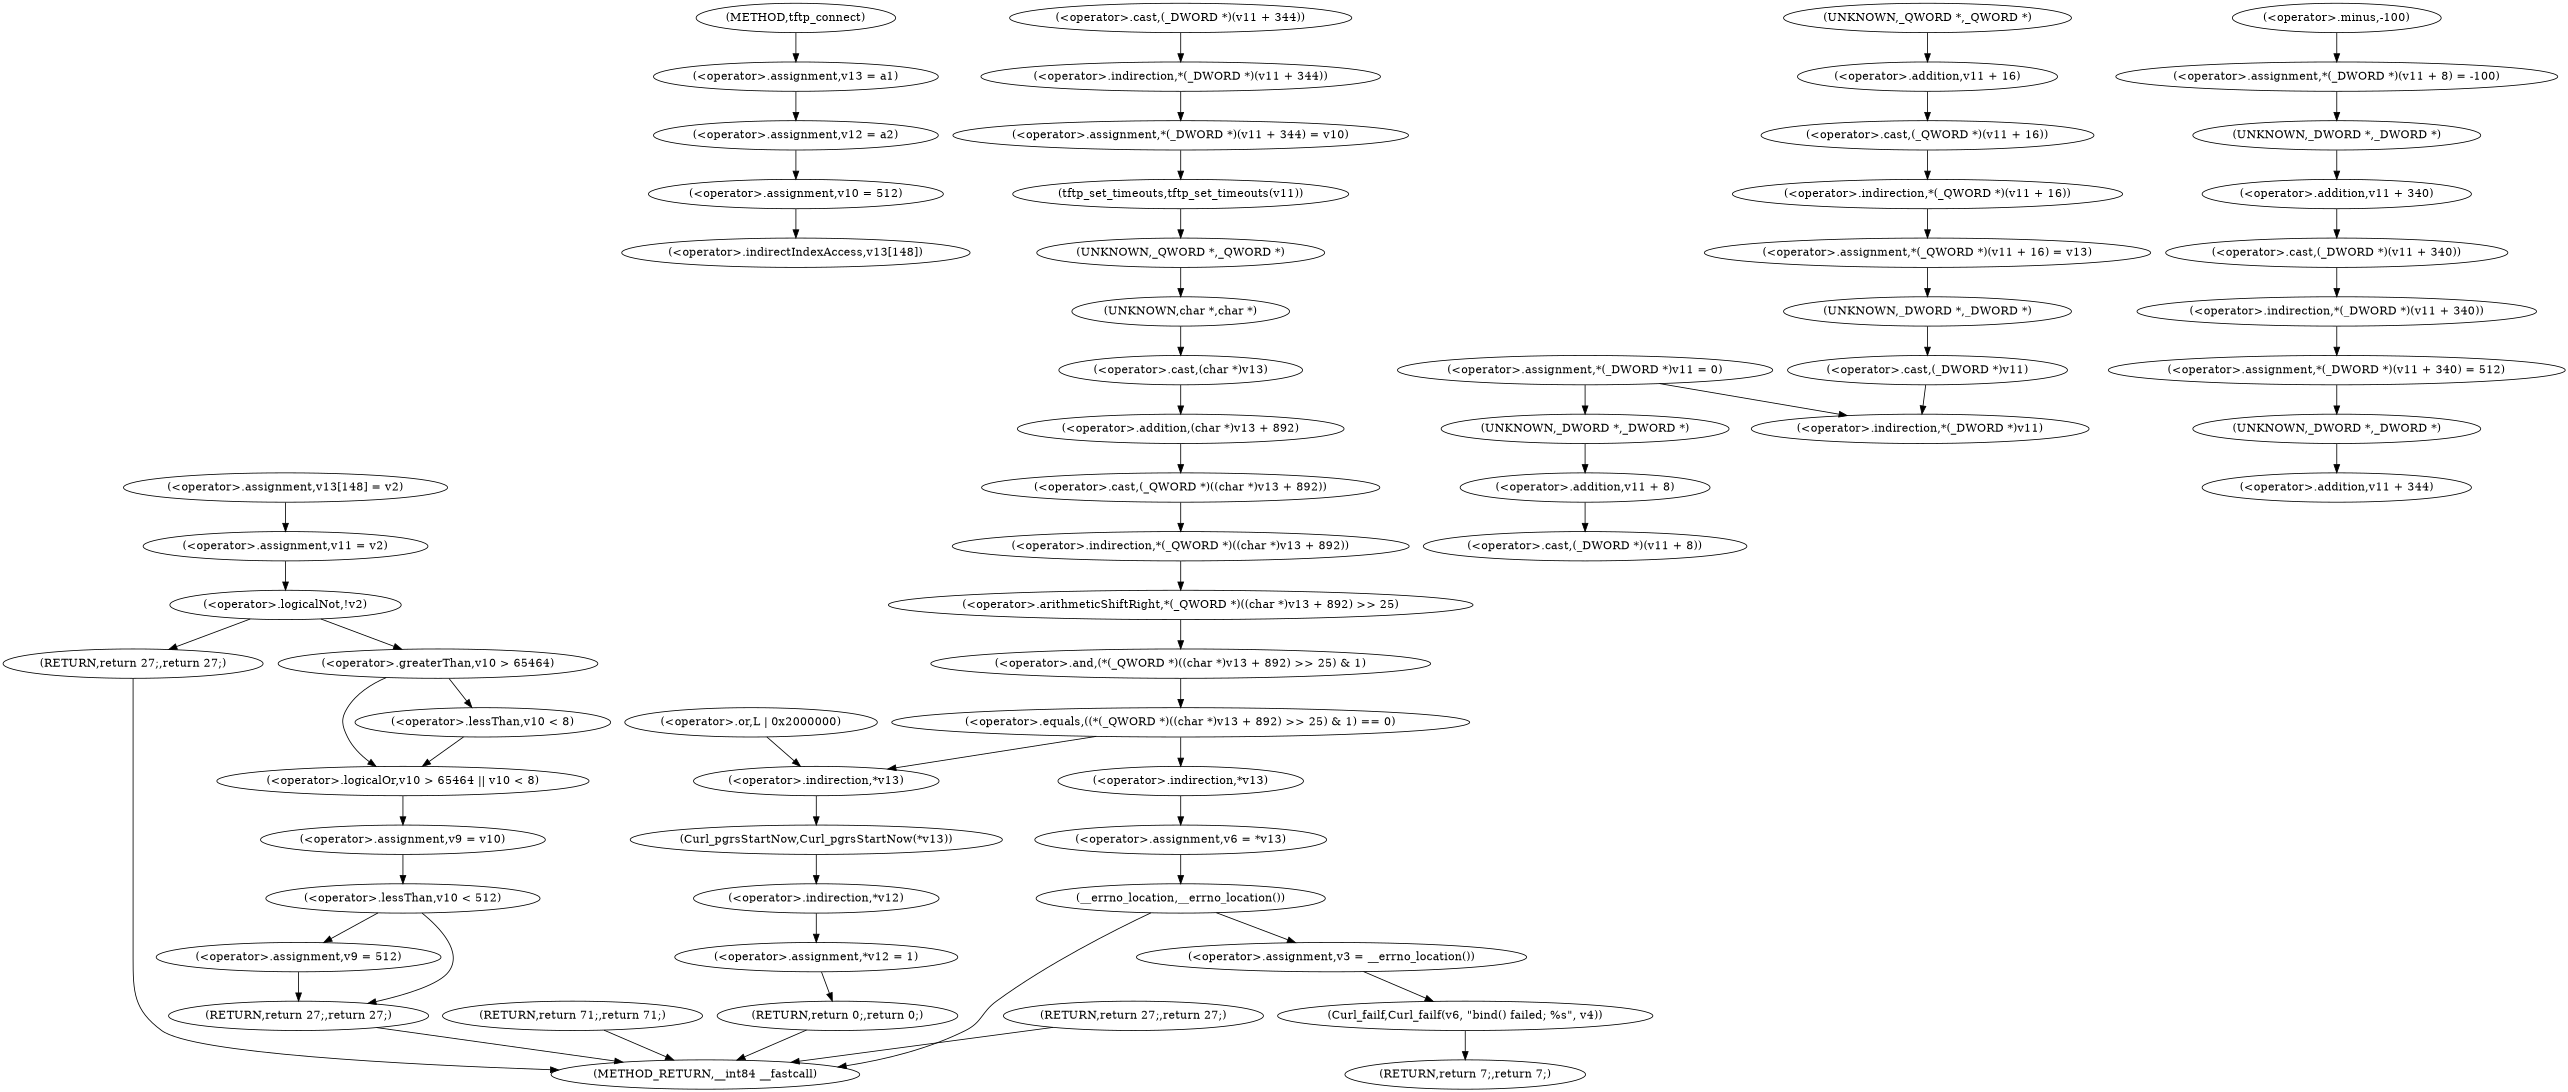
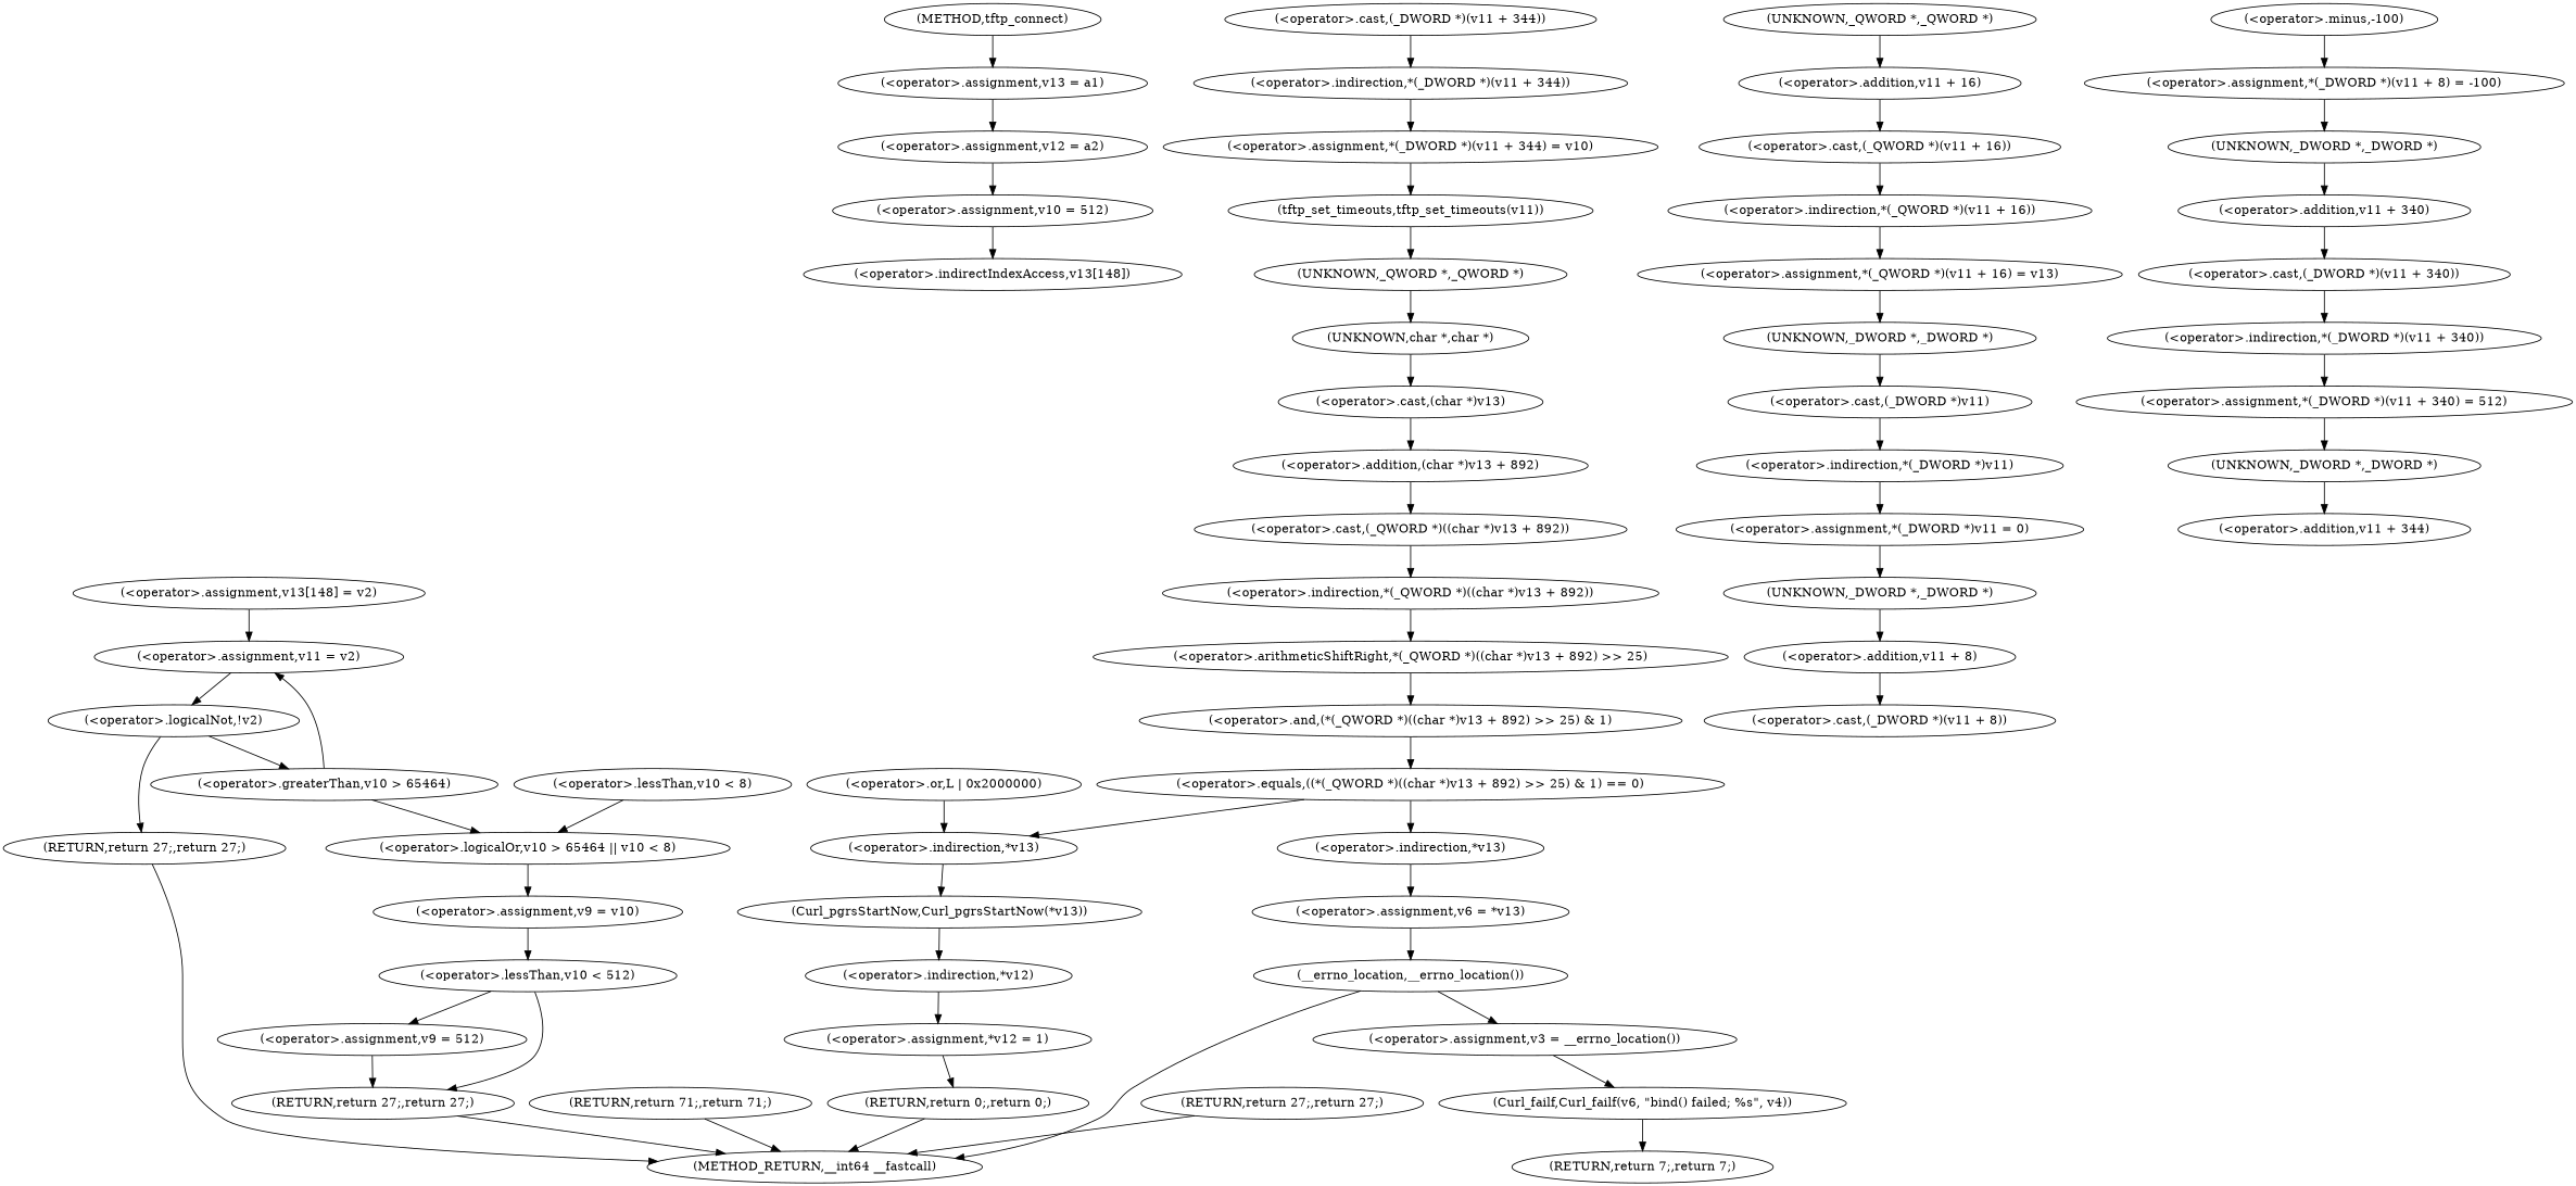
  digraph {
    n1 [label="(<operator>.assignment,v13 = a1)"]
    n2 [label="(<operator>.assignment,v12 = a2)"]
    n3 [label="(<operator>.assignment,v10 = 512)"]
    n4 [label="(<operator>.indirectIndexAccess,v13[148])"]
    n5 [label="(<operator>.assignment,v13[148] = v2)"]
    n6 [label="(<operator>.assignment,v11 = v2)"]
    n7 [label="(<operator>.logicalNot,!v2)"]
    n8 [label="(RETURN,return 27;,return 27;)"]
    n9 [label="(<operator>.greaterThan,v10 > 65464)"]
-   n10 [label="(METHOD_RETURN,__int84 __fastcall)"]
+   n10 [label="(METHOD_RETURN,__int64 __fastcall)"]
    n11 [label="(<operator>.logicalOr,v10 > 65464 || v10 < 8)"]
    n12 [label="(<operator>.lessThan,v10 < 8)"]
    n13 [label="(<operator>.assignment,v9 = v10)"]
    n14 [label="(RETURN,return 71;,return 71;)"]
    n15 [label="(<operator>.lessThan,v10 < 512)"]
    n16 [label="(<operator>.assignment,v9 = 512)"]
    n17 [label="(RETURN,return 27;,return 27;)"]
    n18 [label="(<operator>.assignment,*(_QWORD *)(v11 + 16) = v13)"]
    n19 [label="(UNKNOWN,_DWORD *,_DWORD *)"]
    n20 [label="(<operator>.cast,(_DWORD *)v11)"]
    n21 [label="(<operator>.indirection,*(_QWORD *)(v11 + 16))"]
    n22 [label="(<operator>.cast,(_QWORD *)(v11 + 16))"]
    n23 [label="(UNKNOWN,_QWORD *,_QWORD *)"]
    n24 [label="(<operator>.addition,v11 + 16)"]
    n25 [label="(<operator>.assignment,*(_DWORD *)v11 = 0)"]
    n26 [label="(UNKNOWN,_DWORD *,_DWORD *)"]
    n27 [label="(<operator>.addition,v11 + 8)"]
    n28 [label="(<operator>.indirection,*(_DWORD *)v11)"]
    n29 [label="(<operator>.assignment,*(_DWORD *)(v11 + 8) = -100)"]
    n30 [label="(UNKNOWN,_DWORD *,_DWORD *)"]
    n31 [label="(<operator>.addition,v11 + 340)"]
    n32 [label="(<operator>.minus,-100)"]
    n33 [label="(<operator>.cast,(_DWORD *)(v11 + 8))"]
    n34 [label="(<operator>.assignment,*(_DWORD *)(v11 + 340) = 512)"]
    n35 [label="(UNKNOWN,_DWORD *,_DWORD *)"]
    n36 [label="(<operator>.addition,v11 + 344)"]
    n37 [label="(<operator>.indirection,*(_DWORD *)(v11 + 340))"]
    n38 [label="(<operator>.cast,(_DWORD *)(v11 + 340))"]
    n39 [label="(<operator>.assignment,*(_DWORD *)(v11 + 344) = v10)"]
    n40 [label="(tftp_set_timeouts,tftp_set_timeouts(v11))"]
    n41 [label="(UNKNOWN,_QWORD *,_QWORD *)"]
    n42 [label="(<operator>.indirection,*(_DWORD *)(v11 + 344))"]
    n43 [label="(<operator>.cast,(_DWORD *)(v11 + 344))"]
    n44 [label="(UNKNOWN,char *,char *)"]
    n45 [label="(<operator>.equals,((*(_QWORD *)((char *)v13 + 892) >> 25) & 1) == 0)"]
    n46 [label="(<operator>.indirection,*v13)"]
    n47 [label="(<operator>.indirection,*v13)"]
    n48 [label="(<operator>.assignment,v6 = *v13)"]
    n49 [label="(Curl_pgrsStartNow,Curl_pgrsStartNow(*v13))"]
    n50 [label="(<operator>.and,(*(_QWORD *)((char *)v13 + 892) >> 25) & 1)"]
    n51 [label="(<operator>.arithmeticShiftRight,*(_QWORD *)((char *)v13 + 892) >> 25)"]
    n52 [label="(<operator>.indirection,*(_QWORD *)((char *)v13 + 892))"]
    n53 [label="(<operator>.cast,(_QWORD *)((char *)v13 + 892))"]
    n54 [label="(<operator>.cast,(char *)v13)"]
    n55 [label="(<operator>.addition,(char *)v13 + 892)"]
    n56 [label="(__errno_location,__errno_location())"]
    n57 [label="(<operator>.assignment,v3 = __errno_location())"]
    n58 [label="(Curl_failf,Curl_failf(v6, \"bind() failed; %s\", v4))"]
    n59 [label="(RETURN,return 7;,return 7;)"]
    n60 [label="(<operator>.or,L | 0x2000000)"]
    n61 [label="(<operator>.indirection,*v12)"]
    n62 [label="(<operator>.assignment,*v12 = 1)"]
    n63 [label="(RETURN,return 0;,return 0;)"]
    n64 [label="(RETURN,return 27;,return 27;)"]
    n65 [label="(METHOD,tftp_connect)"]
    n1 -> n2
    n2 -> n3
    n3 -> n4
    n5 -> n6
    n6 -> n7
    n7 -> n8
    n7 -> n9
    n8 -> n10
    n9 -> n11
-   n9 -> n12
+   n9 -> n6
    n11 -> n13
    n12 -> n11
    n13 -> n15
    n14 -> n10
    n15 -> n16
    n15 -> n17
    n16 -> n17
    n17 -> n10
    n18 -> n19
    n19 -> n20
    n20 -> n28
    n21 -> n18
    n22 -> n21
    n23 -> n24
    n24 -> n22
    n25 -> n26
    n26 -> n27
    n27 -> n33
-   n25 -> n28
+   n28 -> n25
    n29 -> n30
    n30 -> n31
    n31 -> n38
    n32 -> n29
    n34 -> n35
    n35 -> n36
    n37 -> n34
    n38 -> n37
    n39 -> n40
    n40 -> n41
    n41 -> n44
    n42 -> n39
    n43 -> n42
    n44 -> n54
    n45 -> n46
    n45 -> n47
    n46 -> n48
    n47 -> n49
    n48 -> n56
    n49 -> n61
    n50 -> n45
    n51 -> n50
    n52 -> n51
    n53 -> n52
    n54 -> n55
    n55 -> n53
    n56 -> n10
    n56 -> n57
    n57 -> n58
    n58 -> n59
    n60 -> n47
    n61 -> n62
    n62 -> n63
    n63 -> n10
    n64 -> n10
    n65 -> n1
  }
